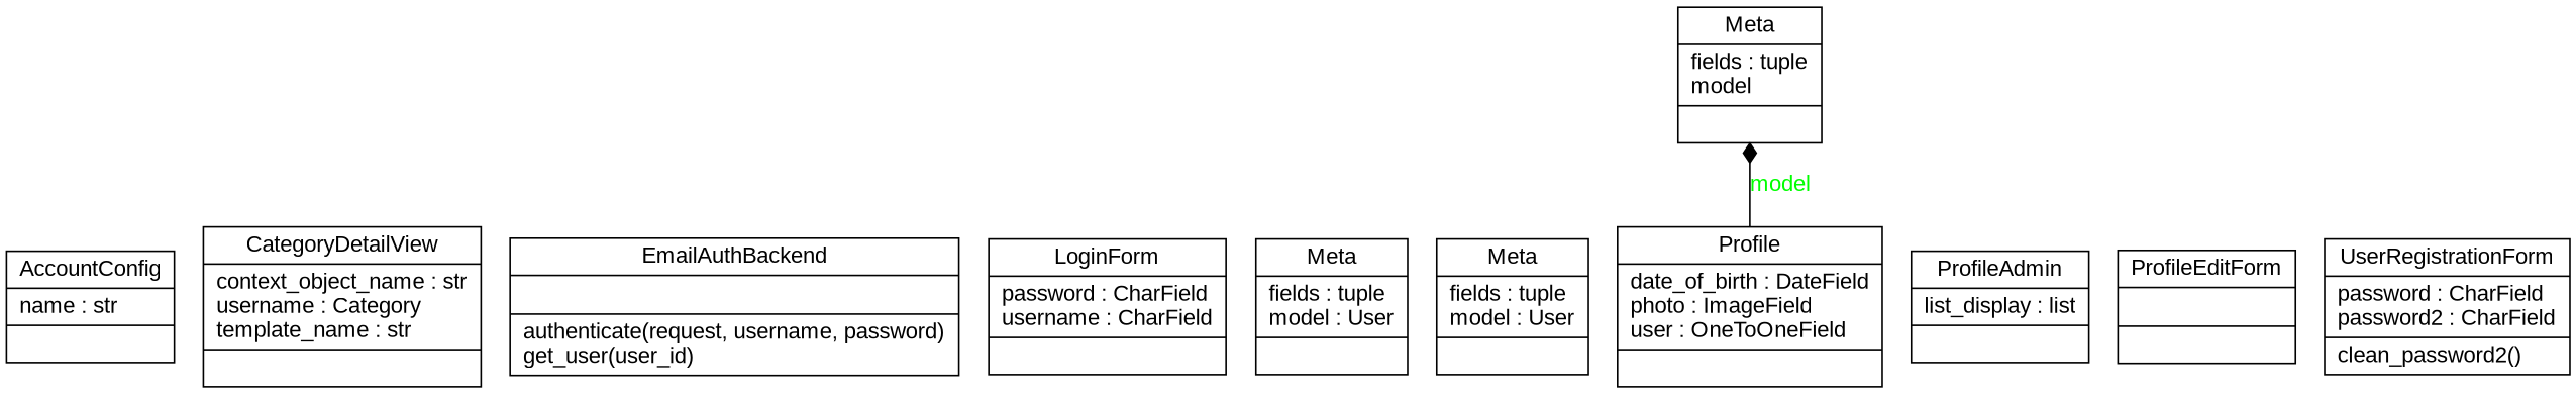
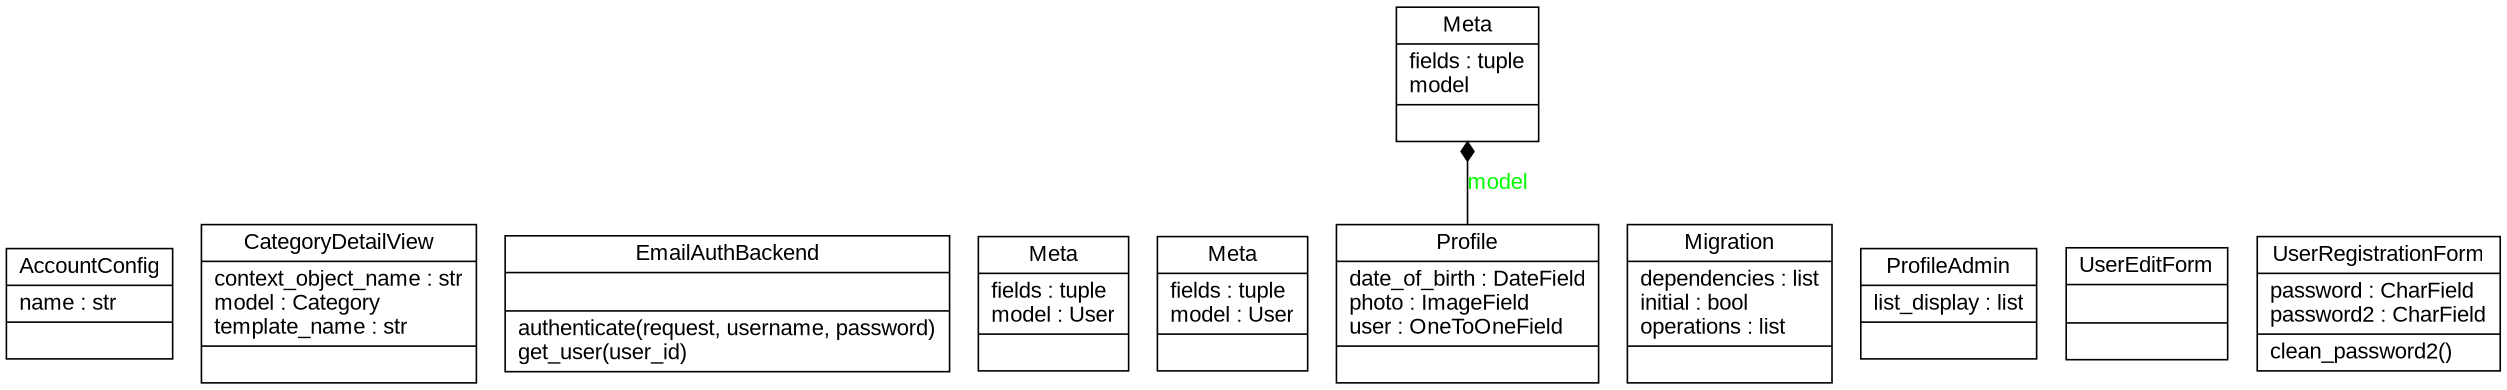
  digraph {
    rankdir=BT
    fontname="Liberation Sans"
    node [shape=record fontname="Liberation Sans"]
    n1 [label="{AccountConfig|name : str\l|}"]
-   n2 [label="{CategoryDetailView|context_object_name : str\lusername : Category\ltemplate_name : str\l|}"]
+   n2 [label="{CategoryDetailView|context_object_name : str\lmodel : Category\ltemplate_name : str\l|}"]
    n3 [label="{EmailAuthBackend|\l|authenticate(request, username, password)\lget_user(user_id)\l}"]
-   n4 [label="{LoginForm|password : CharField\lusername : CharField\l|}"]
    n5 [label="{Meta|fields : tuple\lmodel : User\l|}"]
    n6 [label="{Meta|fields : tuple\lmodel : User\l|}"]
    n7 [label="{Meta|fields : tuple\lmodel\l|}"]
+   n8 [label="{Migration|dependencies : list\linitial : bool\loperations : list\l|}"]
    n9 [label="{Profile|date_of_birth : DateField\lphoto : ImageField\luser : OneToOneField\l|}"]
    n10 [label="{ProfileAdmin|list_display : list\l|}"]
-   n11 [label="{ProfileEditForm|\l|}"]
+   n12 [label="{UserEditForm|\l|}"]
    n13 [label="{UserRegistrationForm|password : CharField\lpassword2 : CharField\l|clean_password2()\l}"]
    n9 -> n7 [arrowhead=diamond arrowtail=none fontcolor=green label=model style=solid fontname="Liberation Sans"]
  }
